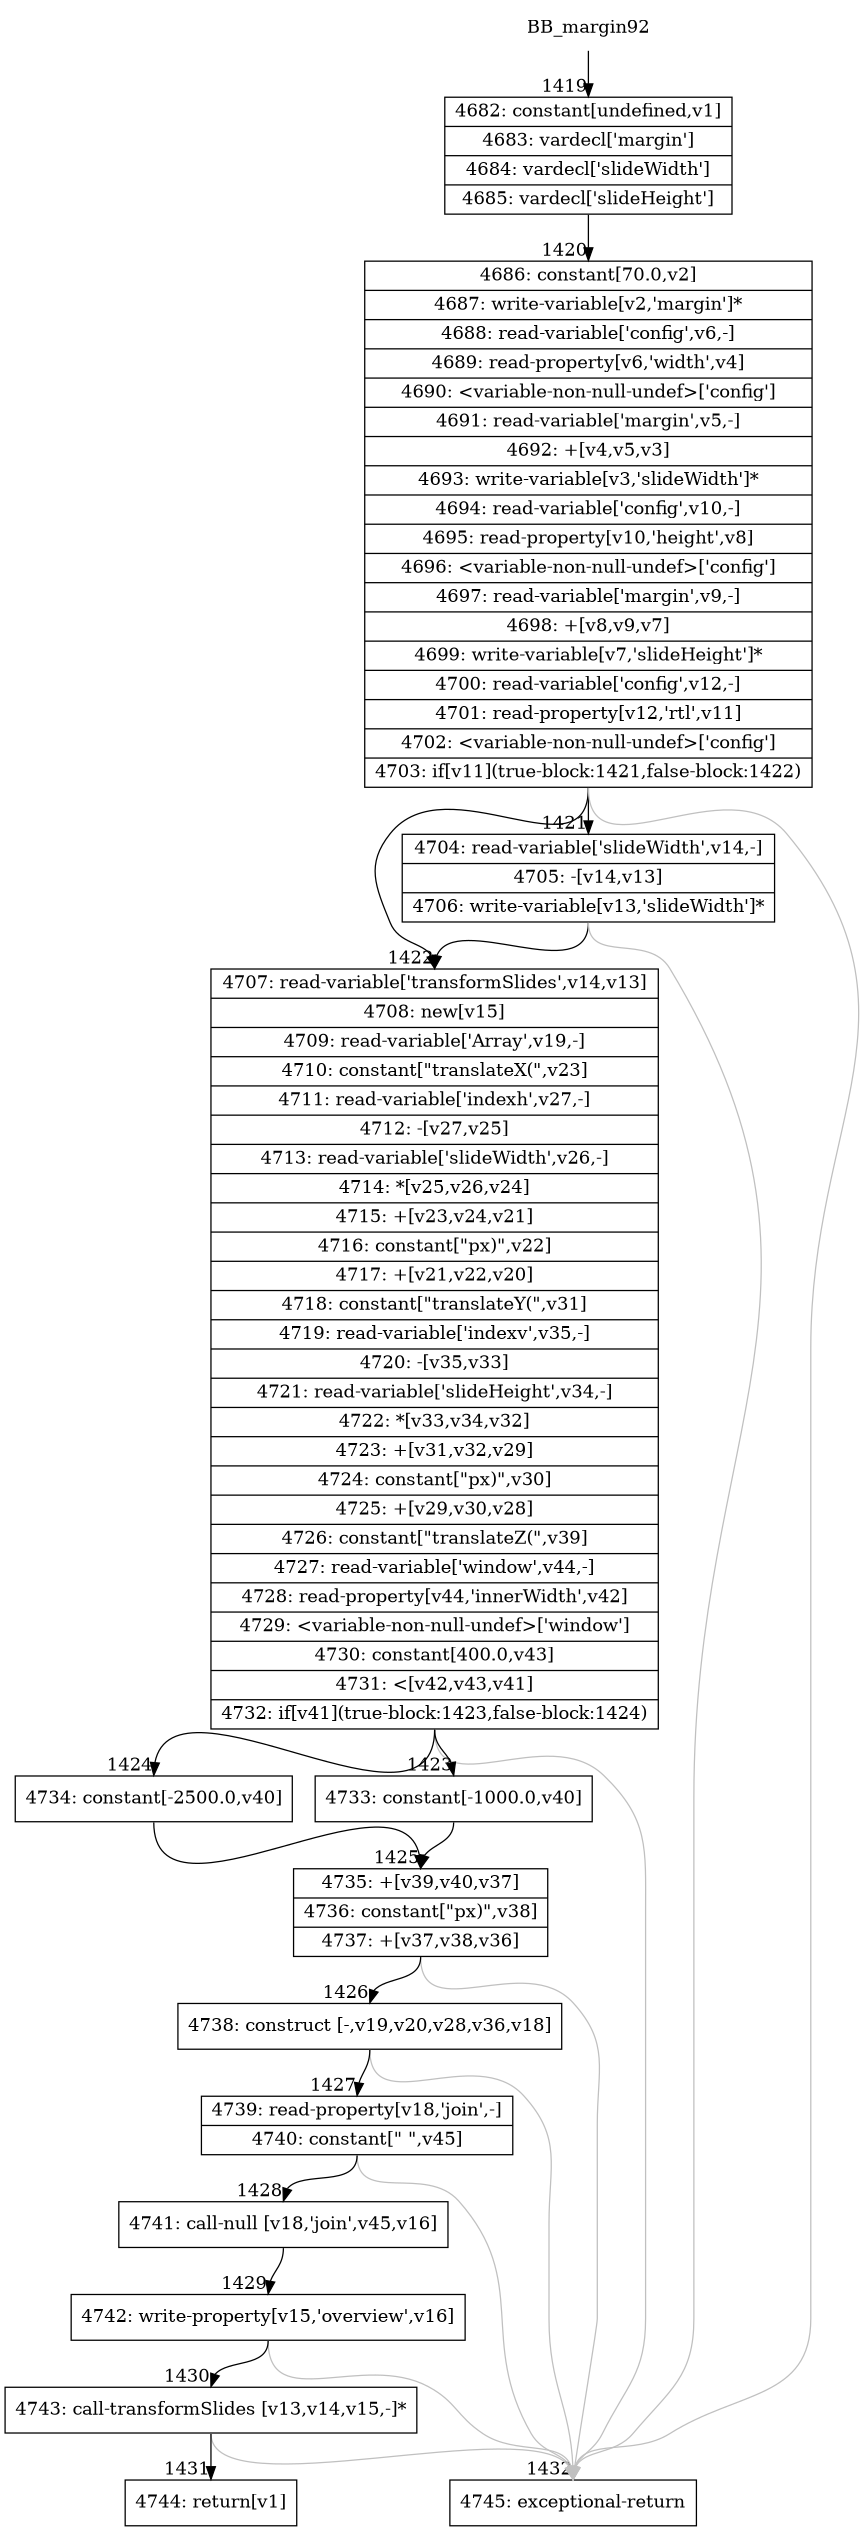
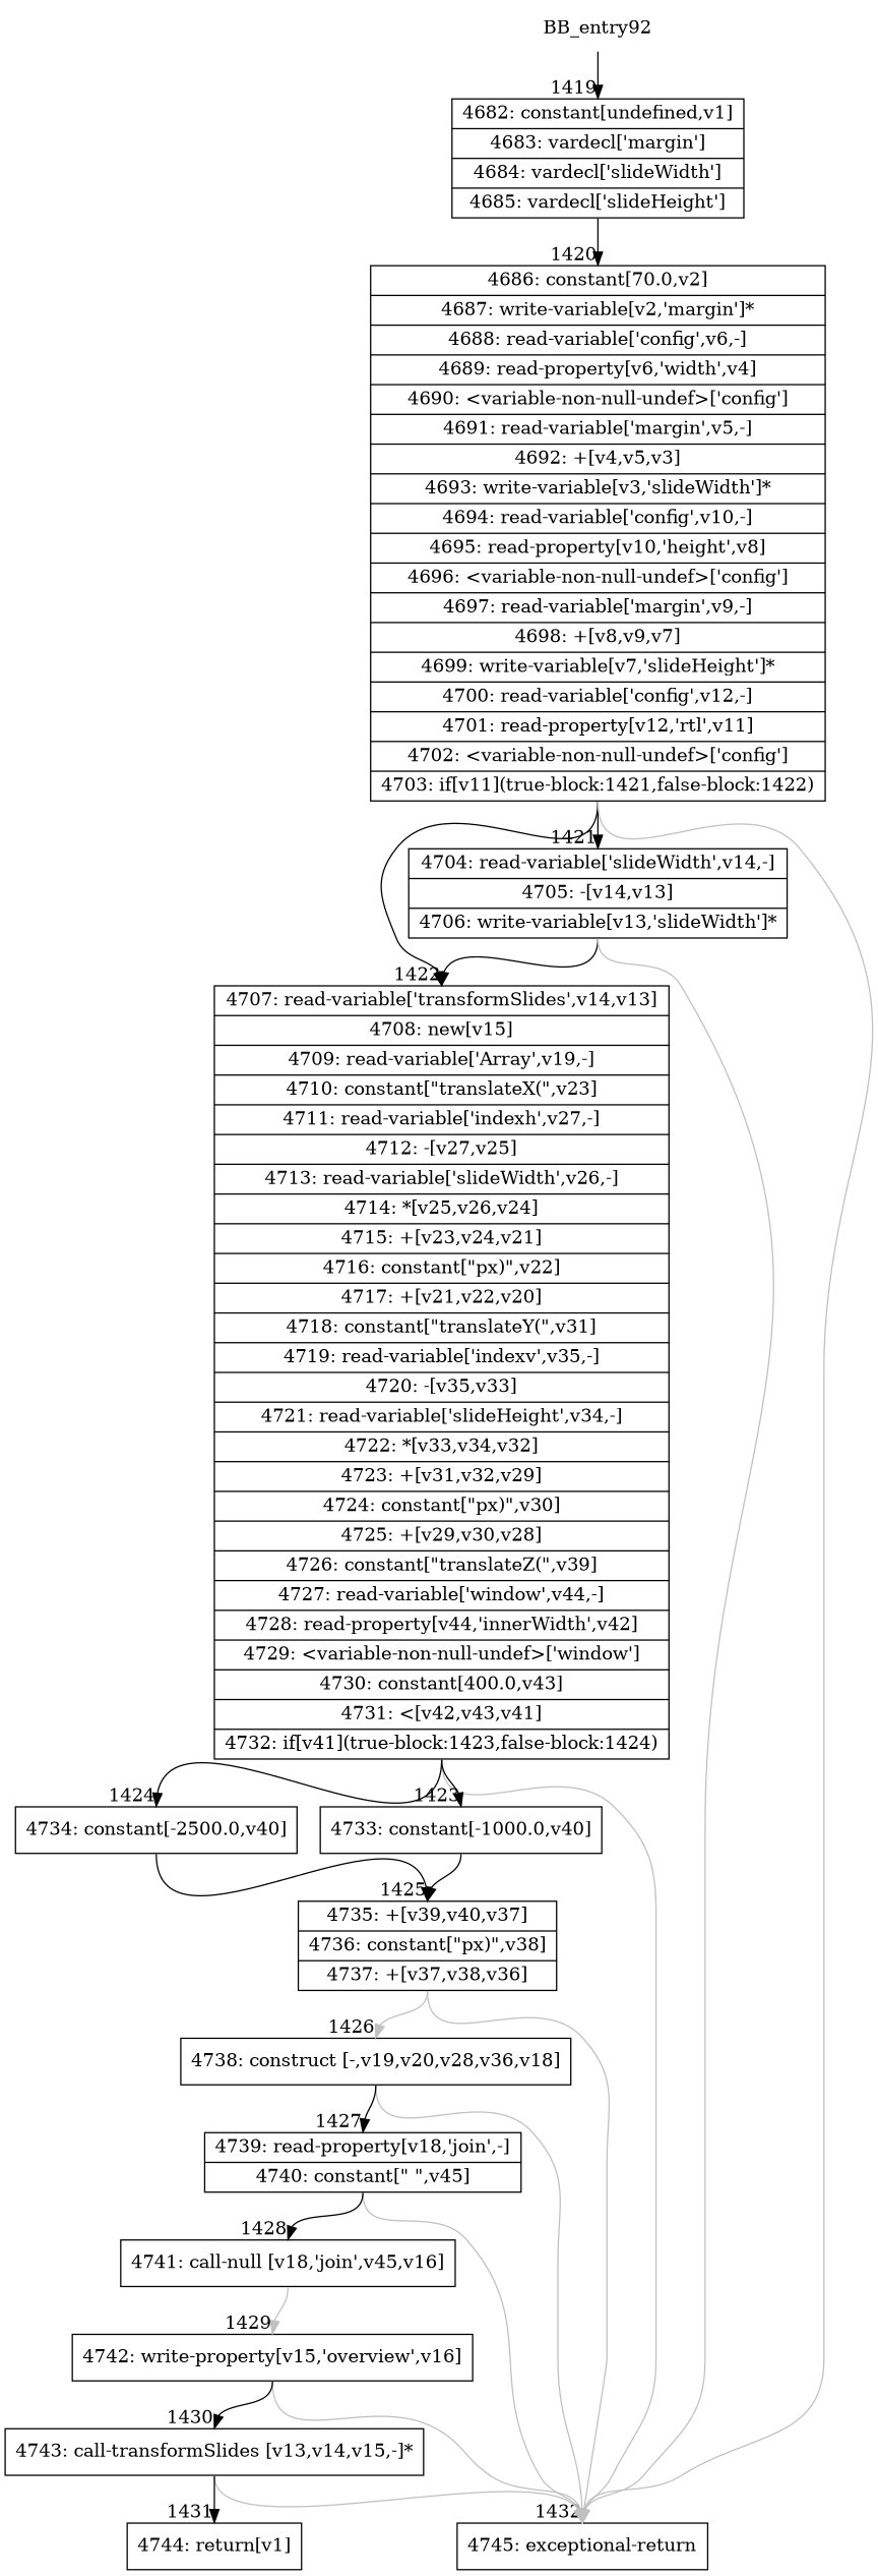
  digraph {
    rankdir=TD
    node [shape=record]
    edge [headport=n tailport=s]
-   BB_entry92 [shape=none label=BB_margin92]
+   BB_entry92 [shape=none]
    n2 [label="{4682: constant[undefined,v1]|4683: vardecl['margin']|4684: vardecl['slideWidth']|4685: vardecl['slideHeight']}"]
    n3 [label="{4686: constant[70.0,v2]|4687: write-variable[v2,'margin']*|4688: read-variable['config',v6,-]|4689: read-property[v6,'width',v4]|4690: \<variable-non-null-undef\>['config']|4691: read-variable['margin',v5,-]|4692: +[v4,v5,v3]|4693: write-variable[v3,'slideWidth']*|4694: read-variable['config',v10,-]|4695: read-property[v10,'height',v8]|4696: \<variable-non-null-undef\>['config']|4697: read-variable['margin',v9,-]|4698: +[v8,v9,v7]|4699: write-variable[v7,'slideHeight']*|4700: read-variable['config',v12,-]|4701: read-property[v12,'rtl',v11]|4702: \<variable-non-null-undef\>['config']|4703: if[v11](true-block:1421,false-block:1422)}"]
    n4 [label="{4704: read-variable['slideWidth',v14,-]|4705: -[v14,v13]|4706: write-variable[v13,'slideWidth']*}"]
    n5 [label="{4707: read-variable['transformSlides',v14,v13]|4708: new[v15]|4709: read-variable['Array',v19,-]|4710: constant[\"translateX(\",v23]|4711: read-variable['indexh',v27,-]|4712: -[v27,v25]|4713: read-variable['slideWidth',v26,-]|4714: *[v25,v26,v24]|4715: +[v23,v24,v21]|4716: constant[\"px)\",v22]|4717: +[v21,v22,v20]|4718: constant[\"translateY(\",v31]|4719: read-variable['indexv',v35,-]|4720: -[v35,v33]|4721: read-variable['slideHeight',v34,-]|4722: *[v33,v34,v32]|4723: +[v31,v32,v29]|4724: constant[\"px)\",v30]|4725: +[v29,v30,v28]|4726: constant[\"translateZ(\",v39]|4727: read-variable['window',v44,-]|4728: read-property[v44,'innerWidth',v42]|4729: \<variable-non-null-undef\>['window']|4730: constant[400.0,v43]|4731: \<[v42,v43,v41]|4732: if[v41](true-block:1423,false-block:1424)}"]
    n6 [label="{4745: exceptional-return}"]
    n7 [label="{4733: constant[-1000.0,v40]}"]
    n8 [label="{4734: constant[-2500.0,v40]}"]
    n9 [label="{4735: +[v39,v40,v37]|4736: constant[\"px)\",v38]|4737: +[v37,v38,v36]}"]
    n10 [label="{4738: construct [-,v19,v20,v28,v36,v18]}"]
    n11 [label="{4739: read-property[v18,'join',-]|4740: constant[\" \",v45]}"]
    n12 [label="{4741: call-null [v18,'join',v45,v16]}"]
    n13 [label="{4742: write-property[v15,'overview',v16]}"]
    n14 [label="{4743: call-transformSlides [v13,v14,v15,-]*}"]
    n15 [label="{4744: return[v1]}"]
    BB_entry92 -> n2 [headlabel="    1419"]
    n2 -> n3 [headlabel="      1420"]
    n3 -> n4 [headlabel="      1421"]
    n3 -> n5 [headlabel="      1422"]
    n3 -> n6 [color=gray headlabel="      1432"]
    n4 -> n5
    n4 -> n6 [color=gray]
    n5 -> n6 [color=gray]
    n5 -> n7 [headlabel="      1423"]
    n5 -> n8 [headlabel="      1424"]
    n7 -> n9 [headlabel="      1425"]
    n8 -> n9
    n9 -> n6 [color=gray]
-   n9 -> n10 [headlabel="      1426"]
+   n9 -> n10 [headlabel="      1426" color=gray]
    n10 -> n6 [color=gray]
    n10 -> n11 [headlabel="      1427"]
    n11 -> n6 [color=gray]
    n11 -> n12 [headlabel="      1428"]
-   n12 -> n13 [headlabel="      1429"]
+   n12 -> n13 [headlabel="      1429" color=gray]
    n13 -> n6 [color=gray]
    n13 -> n14 [headlabel="      1430"]
    n14 -> n6 [color=gray]
    n14 -> n15 [headlabel="      1431"]
  }
